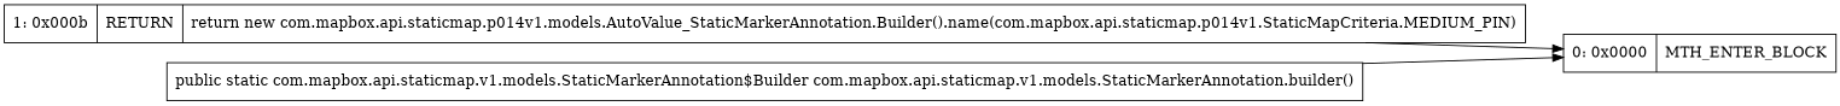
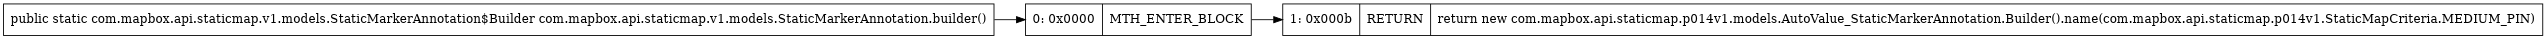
  digraph {
    rankdir=LR
    node [shape=record]
    n1 [label="{0\:\ 0x0000|MTH_ENTER_BLOCK\l}"]
    n2 [label="{1\:\ 0x000b|RETURN\l|return new com.mapbox.api.staticmap.p014v1.models.AutoValue_StaticMarkerAnnotation.Builder().name(com.mapbox.api.staticmap.p014v1.StaticMapCriteria.MEDIUM_PIN)\l}"]
    n3 [label="{public static com.mapbox.api.staticmap.v1.models.StaticMarkerAnnotation$Builder com.mapbox.api.staticmap.v1.models.StaticMarkerAnnotation.builder() }"]
-   n2 -> n1
+   n1 -> n2
    n3 -> n1
  }
